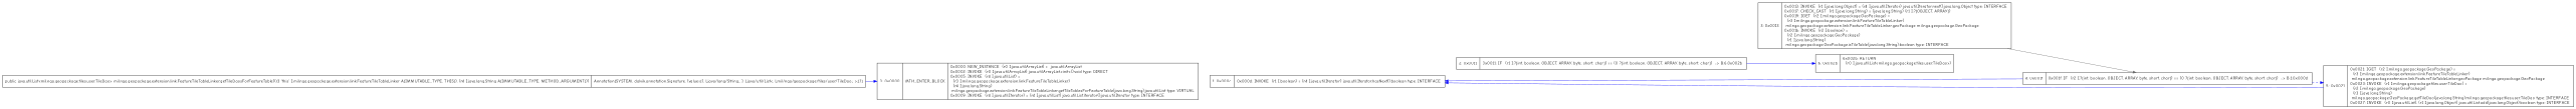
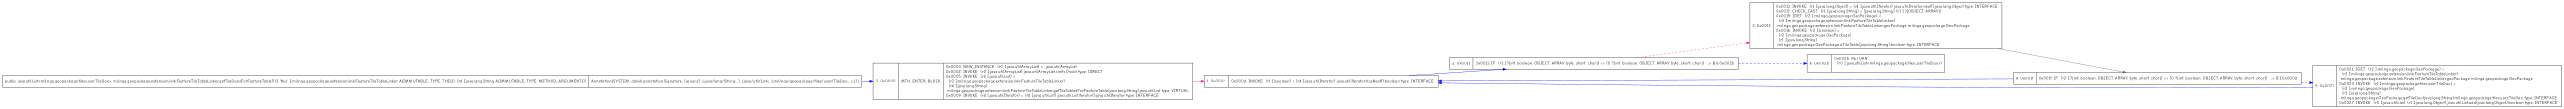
  digraph {
    fontname="Comic Neue"
    rankdir=LR
    node [fontname="Comic Neue" shape=record]
    edge [color=blue fontname="Comic Neue"]
    n1 [label="{0\:\ 0x0000|MTH_ENTER_BLOCK\l|0x0000: NEW_INSTANCE  (r0 I:java.util.ArrayList) =  java.util.ArrayList \l0x0002: INVOKE  (r0 I:java.util.ArrayList) java.util.ArrayList.\<init\>():void type: DIRECT \l0x0005: INVOKE  (r4 I:java.util.List) = \l  (r3 I:mil.nga.geopackage.extension.link.FeatureTileTableLinker)\l  (r4 I:java.lang.String)\l mil.nga.geopackage.extension.link.FeatureTileTableLinker.getTileTablesForFeatureTable(java.lang.String):java.util.List type: VIRTUAL \l0x0009: INVOKE  (r4 I:java.util.Iterator) = (r4 I:java.util.List) java.util.List.iterator():java.util.Iterator type: INTERFACE \l}"]
    n2 [label="{1\:\ 0x000d|0x000d: INVOKE  (r1 I:boolean) = (r4 I:java.util.Iterator) java.util.Iterator.hasNext():boolean type: INTERFACE \l}"]
    n3 [label="{2\:\ 0x0011|0x0011: IF  (r1 I:?[int, boolean, OBJECT, ARRAY, byte, short, char]) == (0 ?[int, boolean, OBJECT, ARRAY, byte, short, char])  \-\> B:6:0x002b \l}"]
    n4 [label="{3\:\ 0x0013|0x0013: INVOKE  (r1 I:java.lang.Object) = (r4 I:java.util.Iterator) java.util.Iterator.next():java.lang.Object type: INTERFACE \l0x0017: CHECK_CAST  (r1 I:java.lang.String) = (java.lang.String) (r1 I:?[OBJECT, ARRAY]) \l0x0019: IGET  (r2 I:mil.nga.geopackage.GeoPackage) = \l  (r3 I:mil.nga.geopackage.extension.link.FeatureTileTableLinker)\l mil.nga.geopackage.extension.link.FeatureTileTableLinker.geoPackage mil.nga.geopackage.GeoPackage \l0x001b: INVOKE  (r2 I:boolean) = \l  (r2 I:mil.nga.geopackage.GeoPackage)\l  (r1 I:java.lang.String)\l mil.nga.geopackage.GeoPackage.isTileTable(java.lang.String):boolean type: INTERFACE \l}"]
-   n5 [label="{6\:\ 0x002b|6x002b: RETURN  \l  (r0 I:java.util.List\<mil.nga.geopackage.tiles.user.TileDao\>)\l \l}"]
+   n5 [label="{6\:\ 0x002b|0x002b: RETURN  \l  (r0 I:java.util.List\<mil.nga.geopackage.tiles.user.TileDao\>)\l \l}"]
    n6 [label="{4\:\ 0x001f|0x001f: IF  (r2 I:?[int, boolean, OBJECT, ARRAY, byte, short, char]) == (0 ?[int, boolean, OBJECT, ARRAY, byte, short, char])  \-\> B:1:0x000d \l}"]
    n7 [label="{5\:\ 0x0021|0x0021: IGET  (r2 I:mil.nga.geopackage.GeoPackage) = \l  (r3 I:mil.nga.geopackage.extension.link.FeatureTileTableLinker)\l mil.nga.geopackage.extension.link.FeatureTileTableLinker.geoPackage mil.nga.geopackage.GeoPackage \l0x0023: INVOKE  (r1 I:mil.nga.geopackage.tiles.user.TileDao) = \l  (r2 I:mil.nga.geopackage.GeoPackage)\l  (r3 I:java.lang.String)\l mil.nga.geopackage.GeoPackage.getTileDao(java.lang.String):mil.nga.geopackage.tiles.user.TileDao type: INTERFACE \l0x0027: INVOKE  (r0 I:java.util.List), (r1 I:java.lang.Object) java.util.List.add(java.lang.Object):boolean type: INTERFACE \l}"]
    n8 [label="{public java.util.List\<mil.nga.geopackage.tiles.user.TileDao\> mil.nga.geopackage.extension.link.FeatureTileTableLinker.getTileDaosForFeatureTable((r3 'this' I:mil.nga.geopackage.extension.link.FeatureTileTableLinker A[IMMUTABLE_TYPE, THIS]), (r4 I:java.lang.String A[IMMUTABLE_TYPE, METHOD_ARGUMENT]))  | Annotation[SYSTEM, dalvik.annotation.Signature, \{value=[(, Ljava\/lang\/String;, ), Ljava\/util\/List\<, Lmil\/nga\/geopackage\/tiles\/user\/TileDao;, \>;]\}]\l}"]
-   n3 -> n5
+   n1 -> n2 [color=deeppink]
+   n2 -> n3
+   n3 -> n4 [color=deeppink style=dashed]
+   n3 -> n5 [style=dashed]
    n4 -> n6 [color=gray40]
    n6 -> n2
    n6 -> n7 [style=dashed]
    n7 -> n2
    n8 -> n1
  }
